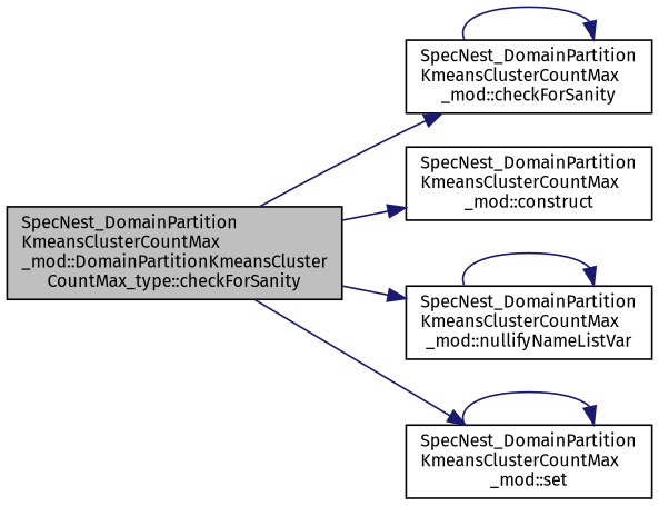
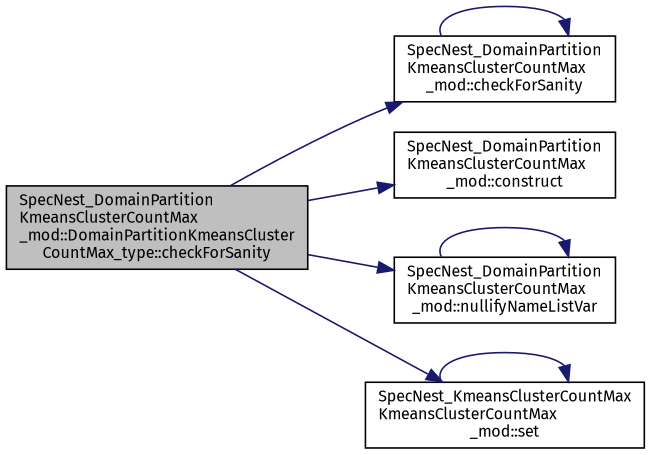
  digraph {
    rankdir=LR
    fontname="Fira Sans"
    node [color=black fillcolor=white fontname="Fira Sans" fontsize=10 shape=record style=filled]
    edge [color=midnightblue fontname="Fira Sans" fontsize=10 labelfontname=Helvetica labelfontsize=10 style=solid]
    n1 [fillcolor=grey75 fontcolor=black height=0.2 label="SpecNest_DomainPartition\lKmeansClusterCountMax\l_mod::DomainPartitionKmeansCluster\lCountMax_type::checkForSanity" width=0.4]
    n2 [height=0.2 label="SpecNest_DomainPartition\lKmeansClusterCountMax\l_mod::checkForSanity" width=0.4]
    n3 [height=0.2 label="SpecNest_DomainPartition\lKmeansClusterCountMax\l_mod::construct" width=0.4]
    n4 [height=0.2 label="SpecNest_DomainPartition\lKmeansClusterCountMax\l_mod::nullifyNameListVar" width=0.4]
-   n5 [height=0.2 label="SpecNest_DomainPartition\lKmeansClusterCountMax\l_mod::set" width=0.4]
+   n5 [height=0.2 label="SpecNest_KmeansClusterCountMax\lKmeansClusterCountMax\l_mod::set" width=0.4]
    n1 -> n2
    n1 -> n3
    n1 -> n4
    n1 -> n5
    n2 -> n2
    n4 -> n4
    n5 -> n5
  }
